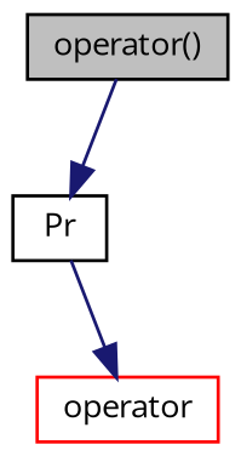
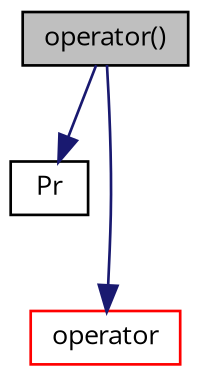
  digraph {
    fontname="Open Sans"
    rankdir=TB
    node [color=black fontname="Open Sans" fontsize=10 shape=record]
    edge [color=midnightblue fontname="Open Sans" fontsize=10 labelfontname=Helvetica labelfontsize=10 style=solid]
    n1 [fillcolor=grey75 fontcolor=black height=0.2 label="operator()" style=filled width=0.4]
    n2 [height=0.2 label=Pr width=0.4]
    n3 [color=red height=0.2 label=operator width=0.4]
    n1 -> n2
-   n2 -> n3
+   n1 -> n3
  }
